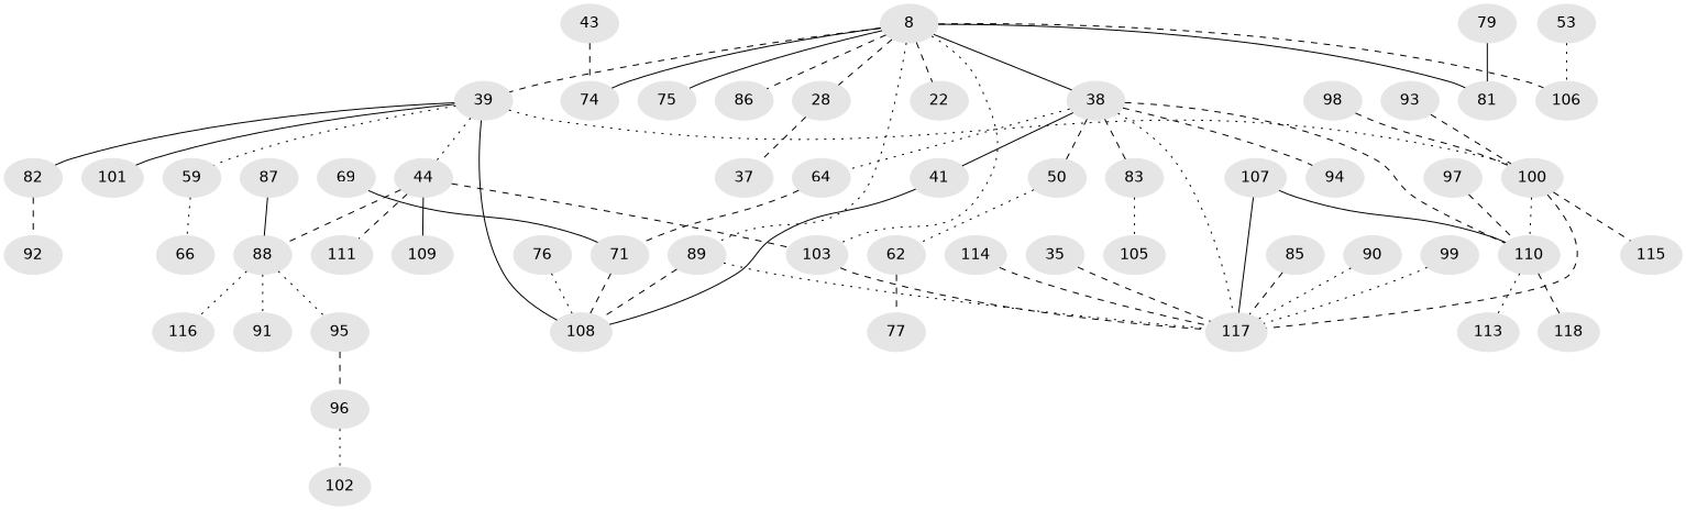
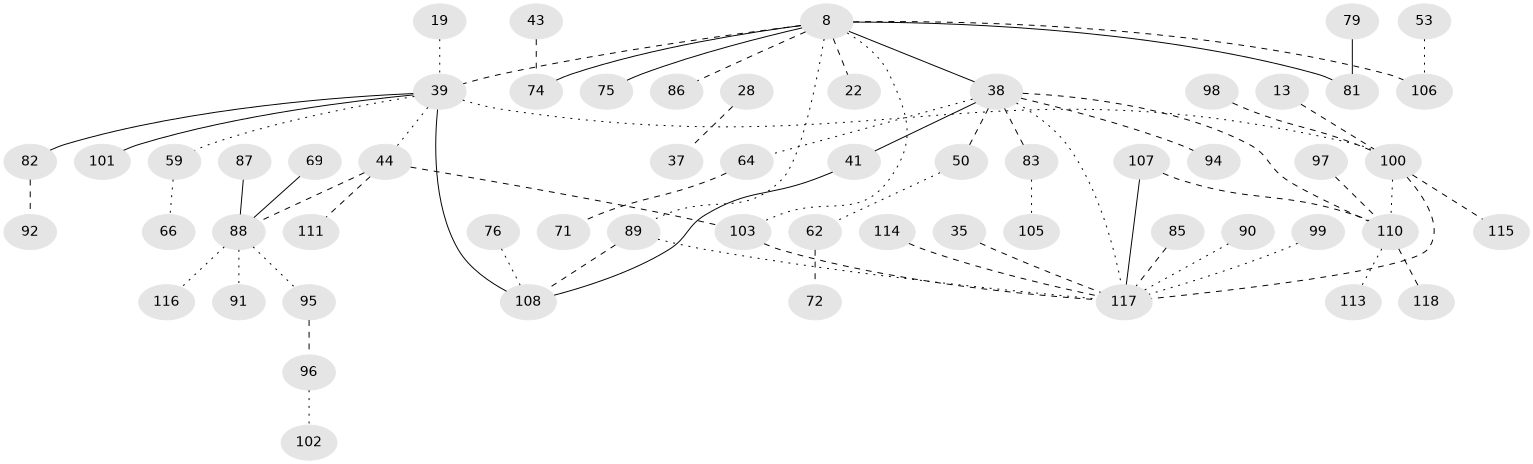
  graph {
    fontname="DejaVu Sans"
    node [color=gray90 fontname="DejaVu Sans" style=filled]
    edge [fontname="DejaVu Sans" style=dashed]
    8 [super="+4"]
    22 [super="+9"]
    28
    38 [super="+12"]
    39 [super="+2"]
    74 [super="+36"]
    75
    n8 [label=81 super="+45"]
    86
    89 [super="+17"]
    103 [super="+27"]
    106 [super="+33"]
    37
    117 [super="+21+112"]
    41 [super="+20"]
    50
    64 [super="+49"]
    83 [super="+18"]
    94
    110 [super="+104+78+70+46"]
    44 [super="+3"]
    59
    82 [super="+31"]
    100 [super="+48+61+72"]
    101
    108 [super="+63"]
+   19 [super="+16"]
    35
    62
    71
    105
    113
    118
    88 [super="+73+81"]
-   109
    111
    66
    92
    115
    43
    91
    95
    116
-   77
+   77 [label=72]
    53
    69
    76
    79
    85
    87
    96
    90
-   93
+   93 [label=13]
    102
    97
    98
    99
    107
    114
    8 -- 22
-   8 -- 28
    8 -- 38 [style=solid weight=2]
    8 -- 39
    8 -- 74 [style=solid]
    8 -- 75 [style=solid]
    8 -- n8 [style=solid]
    8 -- 86
    8 -- 89 [style=dotted]
    8 -- 103 [style=dotted]
    8 -- 106
    28 -- 37
    38 -- 117 [style=dotted]
    38 -- 41 [style=solid]
    38 -- 50
    38 -- 64 [style=dotted]
    38 -- 83
    38 -- 94
    38 -- 110 [weight=2]
    39 -- 44 [style=dotted]
    39 -- 59 [style=dotted]
    39 -- 82 [style=solid]
    39 -- 100 [style=dotted weight=3]
    39 -- 101 [style=solid]
    39 -- 108 [style=solid weight=2]
    89 -- 117 [style=dotted]
    89 -- 108
    103 -- 117
    41 -- 108 [style=solid]
    50 -- 62 [style=dotted]
    64 -- 71
    83 -- 105 [style=dotted]
    110 -- 113 [style=dotted]
    110 -- 118
    44 -- 103
    44 -- 88
-   44 -- 109 [style=solid]
    44 -- 111
    59 -- 66 [style=dotted]
    82 -- 92
    100 -- 117 [weight=2]
    100 -- 110 [style=dotted]
    100 -- 115
+   19 -- 39 [style=dotted]
    35 -- 117
    62 -- 77
-   71 -- 108
    88 -- 91 [style=dotted]
    88 -- 95 [style=dotted]
    88 -- 116 [style=dotted]
    43 -- 74
    95 -- 96
    53 -- 106 [style=dotted]
-   69 -- 71 [style=solid]
+   69 -- 88 [style=solid]
    76 -- 108 [style=dotted]
    79 -- n8 [style=solid]
    85 -- 117
    87 -- 88 [style=solid]
    96 -- 102 [style=dotted]
    90 -- 117 [style=dotted]
    93 -- 100
    97 -- 110
    98 -- 100
    99 -- 117 [style=dotted]
    107 -- 117 [style=solid]
-   107 -- 110 [style=solid]
+   107 -- 110
    114 -- 117
  }
